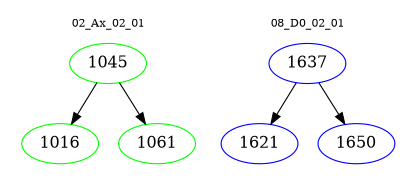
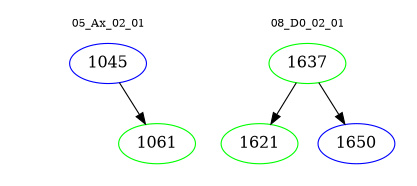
  digraph {
    node [color=blue]
    edge [color=black]
-   n1 [color=green label=1045]
-   n2 [color=green label=1016]
+   n1 [label=1045]
    n3 [color=green label=1061]
-   n4 [label=1637]
-   n5 [label=1621]
+   n4 [color=green label=1637]
+   n5 [color=green label=1621]
    n6 [label=1650]
    subgraph cluster_1 {
      color=white
      fontsize=10
-     label="02_Ax_02_01"
+     label="05_Ax_02_01"
      n1
-     n2
      n3
    }
    subgraph cluster_2 {
      color=white
      fontsize=10
      label="08_D0_02_01"
      n4
      n5
      n6
    }
-   n1 -> n2
    n1 -> n3
    n4 -> n5
    n4 -> n6
  }
